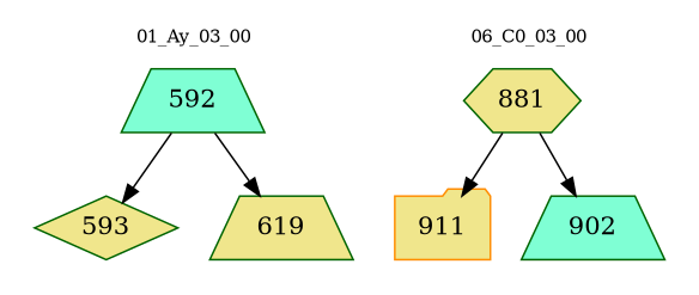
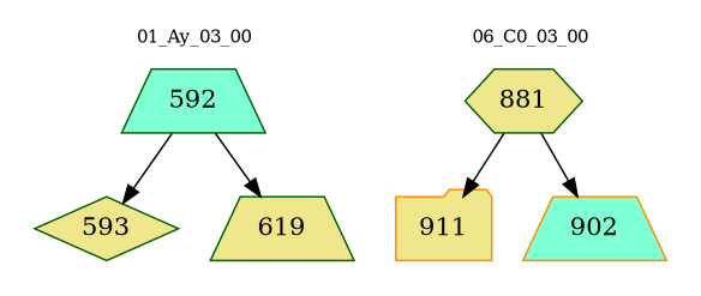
  digraph {
    node [color=darkgreen fillcolor=khaki shape=trapezium style=filled]
    edge [color=black]
    n1 [fillcolor=aquamarine label=592]
    n2 [label=593 shape=diamond]
    n3 [label=619]
    n4 [label=881 shape=hexagon]
    n5 [color=darkorange label=911 shape=folder]
-   n6 [fillcolor=aquamarine label=902]
+   n6 [color=darkorange fillcolor=aquamarine label=902]
    subgraph cluster_1 {
      color=white
      fontsize=10
      label="01_Ay_03_00"
      n1
      n2
      n3
    }
    subgraph cluster_2 {
      color=white
      fontsize=10
      label="06_C0_03_00"
      n4
      n5
      n6
    }
    n1 -> n2
    n1 -> n3
    n4 -> n5
    n4 -> n6
  }
